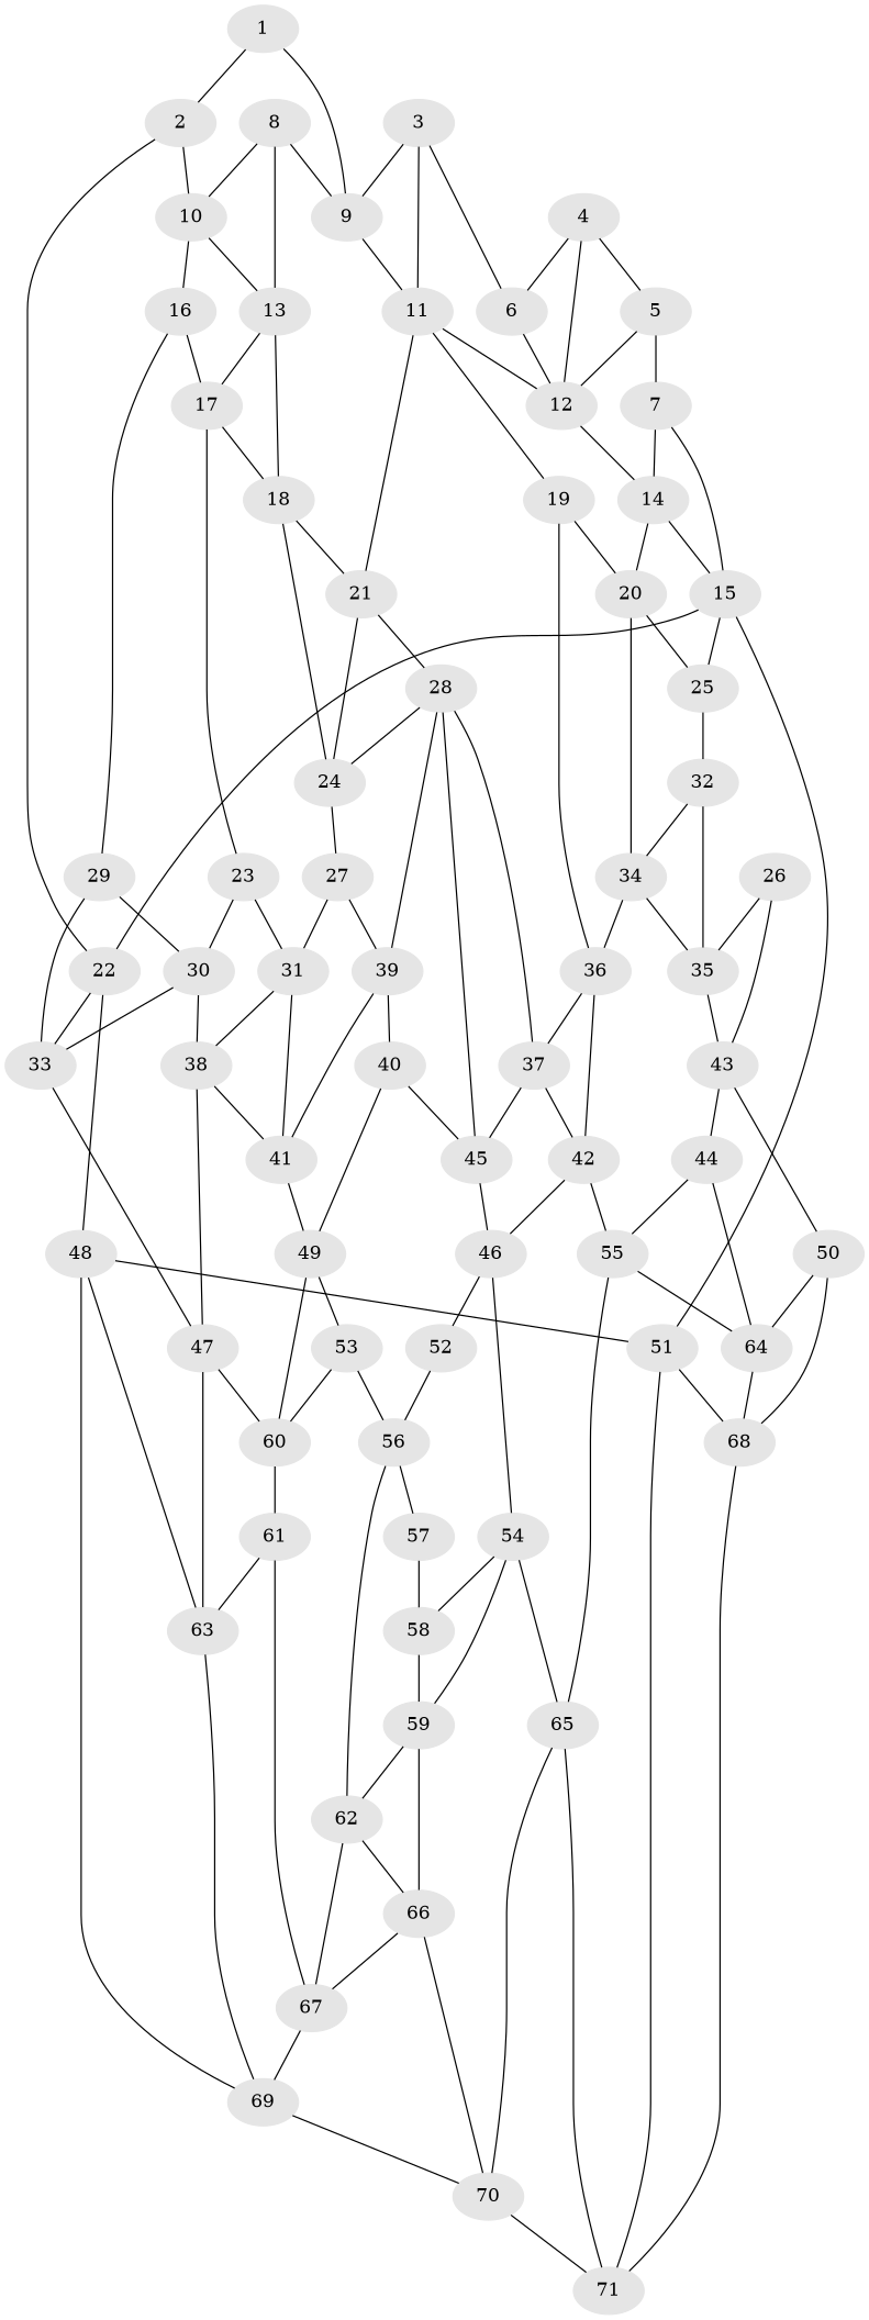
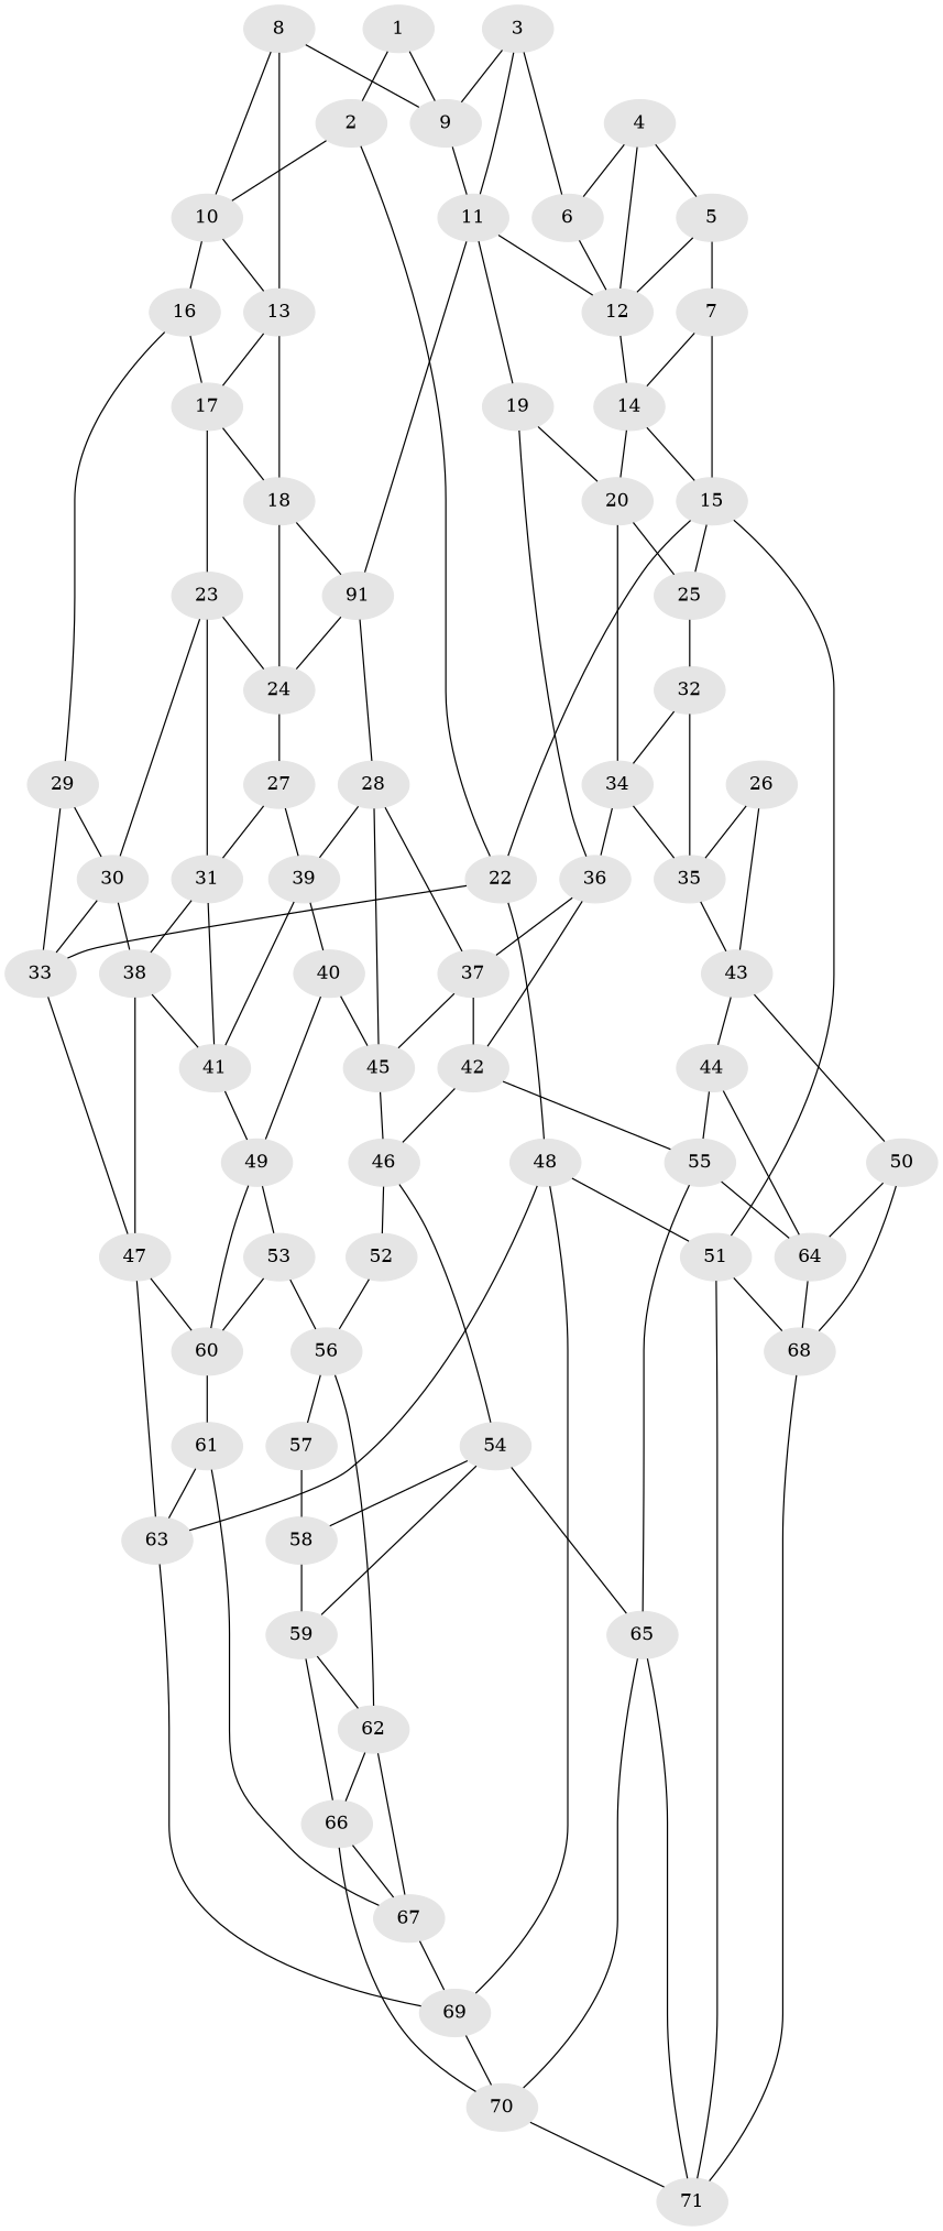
  graph {
    node [color=gray90 style=filled]
    edge [weight=1.0]
    1
    2
    9
    10
    22
    8
    13
    11
    16
    33
    48
    3
    6
    4
    5
    12
    7
    14
    15
    20
    25
    51
    17
    18
    19
-   21
+   21 [label=91]
    29
    36
    24
    28
    23
    34
    32
    68
    71
    30
    31
    27
    37
    42
    35
    39
    45
    47
    63
    69
    38
    41
    26
    43
    44
    50
    40
    46
    49
    60
    55
    53
    52
    54
    64
    65
    56
    58
    59
    61
    70
    57
    62
    66
    67
    1 -- 2
    1 -- 9
    2 -- 10
    2 -- 22
    9 -- 11
    10 -- 13
    10 -- 16
    22 -- 33
    22 -- 48 [weight=2.0]
    8 -- 9
    8 -- 10
    8 -- 13
    13 -- 17
    13 -- 18
    11 -- 12
    11 -- 19
    11 -- 21
    16 -- 17
    16 -- 29
    33 -- 47
    48 -- 51
    48 -- 63
    48 -- 69
    3 -- 9
    3 -- 11
    3 -- 6
    6 -- 12
    4 -- 6
    4 -- 5
    4 -- 12
    5 -- 12
    5 -- 7 [weight=2.0]
    12 -- 14
    7 -- 14
    7 -- 15
    14 -- 15
    14 -- 20
    15 -- 22
    15 -- 25
    15 -- 51
    20 -- 25
    20 -- 34
    25 -- 32
    51 -- 68
    51 -- 71
    17 -- 18
    17 -- 23
    18 -- 21
    18 -- 24
    19 -- 20
    19 -- 36
    21 -- 24
    21 -- 28
    29 -- 33 [weight=2.0]
    29 -- 30
    36 -- 37
    36 -- 42
    24 -- 27
    28 -- 37
    28 -- 39
    28 -- 45
-   28 -- 24
+   23 -- 24
    23 -- 30
    23 -- 31
    34 -- 36
    34 -- 35
    32 -- 34 [weight=2.0]
    32 -- 35
    68 -- 71
    30 -- 33
    30 -- 38
    31 -- 38
    31 -- 41
    27 -- 31
    27 -- 39
    37 -- 42
    37 -- 45
    42 -- 46
    42 -- 55
    35 -- 43
    39 -- 41
    39 -- 40
    45 -- 46
    47 -- 63
    47 -- 60
    63 -- 69
    69 -- 70
    38 -- 47
    38 -- 41
    41 -- 49
    26 -- 35
    26 -- 43
    43 -- 44
    43 -- 50
    44 -- 55
    44 -- 64
    50 -- 68
    50 -- 64
    40 -- 45
    40 -- 49
    46 -- 52
    46 -- 54
    49 -- 60
    49 -- 53
    60 -- 61
    55 -- 64
    55 -- 65
    53 -- 60
    53 -- 56
    52 -- 56
    54 -- 65
    54 -- 58
    54 -- 59
    64 -- 68
    65 -- 71
    65 -- 70
    56 -- 57
    56 -- 62
    58 -- 59
    59 -- 62
    59 -- 66
    61 -- 63
    61 -- 67
    70 -- 71
    57 -- 58 [weight=2.0]
    62 -- 66
    62 -- 67
    66 -- 70
    66 -- 67
    67 -- 69
  }
